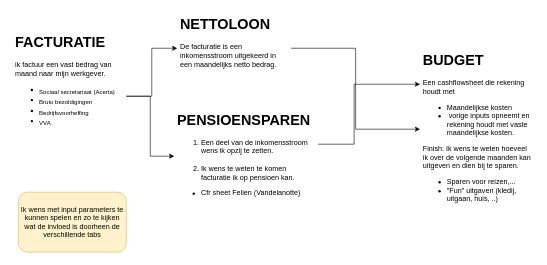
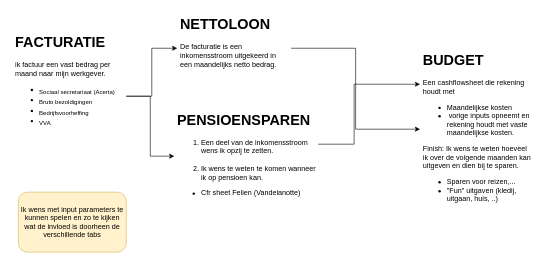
  <mxCell id="0" />
  <mxCell id="1" parent="0" />
  <mxCell id="2" value="" style="edgeStyle=orthogonalEdgeStyle;rounded=0;orthogonalLoop=1;jettySize=auto;html=1;" parent="1" source="4" target="6" edge="1"><mxGeometry relative="1" as="geometry" /></mxCell>
  <mxCell id="3" style="edgeStyle=orthogonalEdgeStyle;rounded=0;orthogonalLoop=1;jettySize=auto;html=1;" parent="1" source="4" target="8" edge="1"><mxGeometry relative="1" as="geometry" /></mxCell>
- <mxCell id="4" value="&lt;h1&gt;FACTURATIE&lt;/h1&gt;&lt;div&gt;ik factuur een vast bedrag van maand naar mijn werkgever.&lt;/div&gt;&lt;div&gt;&lt;ul style=&quot;border-color: var(--border-color);&quot;&gt;&lt;li style=&quot;border-color: var(--border-color);&quot;&gt;&lt;sub style=&quot;border-color: var(--border-color);&quot;&gt;Sociaal secretariaat (Acerta)&lt;/sub&gt;&lt;/li&gt;&lt;li style=&quot;border-color: var(--border-color);&quot;&gt;&lt;sub style=&quot;border-color: var(--border-color);&quot;&gt;Bruto bezoldigingen&lt;/sub&gt;&lt;/li&gt;&lt;li style=&quot;border-color: var(--border-color);&quot;&gt;&lt;sub style=&quot;border-color: var(--border-color);&quot;&gt;Bedrijfsvoorheffing&lt;/sub&gt;&lt;/li&gt;&lt;li style=&quot;border-color: var(--border-color);&quot;&gt;&lt;sub style=&quot;border-color: var(--border-color);&quot;&gt;VVA&lt;/sub&gt;&lt;/li&gt;&lt;/ul&gt;&lt;div style=&quot;border-color: var(--border-color);&quot;&gt;&lt;br style=&quot;border-color: var(--border-color);&quot;&gt;&lt;/div&gt;&lt;div style=&quot;border-color: var(--border-color);&quot;&gt;&lt;span style=&quot;border-color: var(--border-color); font-size: 10px;&quot;&gt;&lt;br style=&quot;border-color: var(--border-color);&quot;&gt;&lt;/span&gt;&lt;/div&gt;&lt;/div&gt;&lt;div&gt;&lt;br&gt;&lt;/div&gt;" style="text;html=1;strokeColor=none;fillColor=none;spacing=5;spacingTop=-20;whiteSpace=wrap;overflow=hidden;rounded=0;" parent="1" vertex="1"><mxGeometry x="20" y="50" width="190" height="220" as="geometry" /></mxCell>
+ <mxCell id="4" value="&lt;h1&gt;FACTURATIE&lt;/h1&gt;&lt;div&gt;ik factuur een vast bedrag per maand naar mijn werkgever.&lt;/div&gt;&lt;div&gt;&lt;ul style=&quot;border-color: var(--border-color);&quot;&gt;&lt;li style=&quot;border-color: var(--border-color);&quot;&gt;&lt;sub style=&quot;border-color: var(--border-color);&quot;&gt;Sociaal secretariaat (Acerta)&lt;/sub&gt;&lt;/li&gt;&lt;li style=&quot;border-color: var(--border-color);&quot;&gt;&lt;sub style=&quot;border-color: var(--border-color);&quot;&gt;Bruto bezoldigingen&lt;/sub&gt;&lt;/li&gt;&lt;li style=&quot;border-color: var(--border-color);&quot;&gt;&lt;sub style=&quot;border-color: var(--border-color);&quot;&gt;Bedrijfsvoorheffing&lt;/sub&gt;&lt;/li&gt;&lt;li style=&quot;border-color: var(--border-color);&quot;&gt;&lt;sub style=&quot;border-color: var(--border-color);&quot;&gt;VVA&lt;/sub&gt;&lt;/li&gt;&lt;/ul&gt;&lt;div style=&quot;border-color: var(--border-color);&quot;&gt;&lt;br style=&quot;border-color: var(--border-color);&quot;&gt;&lt;/div&gt;&lt;div style=&quot;border-color: var(--border-color);&quot;&gt;&lt;span style=&quot;border-color: var(--border-color); font-size: 10px;&quot;&gt;&lt;br style=&quot;border-color: var(--border-color);&quot;&gt;&lt;/span&gt;&lt;/div&gt;&lt;/div&gt;&lt;div&gt;&lt;br&gt;&lt;/div&gt;" style="text;html=1;strokeColor=none;fillColor=none;spacing=5;spacingTop=-20;whiteSpace=wrap;overflow=hidden;rounded=0;" parent="1" vertex="1"><mxGeometry x="20" y="50" width="190" height="220" as="geometry" /></mxCell>
  <mxCell id="5" value="" style="edgeStyle=orthogonalEdgeStyle;rounded=0;orthogonalLoop=1;jettySize=auto;html=1;" parent="1" source="6" target="9" edge="1"><mxGeometry relative="1" as="geometry" /></mxCell>
  <mxCell id="6" value="&lt;h1&gt;NETTOLOON&lt;/h1&gt;&lt;p&gt;De facturatie is een inkomensstroom uitgekeerd in een maandelijks netto bedrag.&lt;/p&gt;" style="text;html=1;strokeColor=none;fillColor=none;spacing=5;spacingTop=-20;whiteSpace=wrap;overflow=hidden;rounded=0;" parent="1" vertex="1"><mxGeometry x="295" y="20" width="190" height="120" as="geometry" /></mxCell>
  <mxCell id="7" style="edgeStyle=orthogonalEdgeStyle;rounded=0;orthogonalLoop=1;jettySize=auto;html=1;entryX=0;entryY=0.5;entryDx=0;entryDy=0;" parent="1" source="8" edge="1"><mxGeometry relative="1" as="geometry"><mxPoint x="700" y="140" as="targetPoint" /><Array as="points"><mxPoint x="590" y="240" /><mxPoint x="590" y="140" /></Array></mxGeometry></mxCell>
- <mxCell id="8" value="&lt;h1&gt;PENSIOENSPAREN&lt;/h1&gt;&lt;p&gt;&lt;/p&gt;&lt;ol&gt;&lt;li&gt;Een deel van de inkomensstroom wens ik opzij te zetten.&lt;br&gt;&lt;br&gt;&lt;/li&gt;&lt;li&gt;Ik wens te weten te komen facturatie ik op pensioen kan.&lt;/li&gt;&lt;/ol&gt;&lt;p&gt;&lt;/p&gt;&lt;p&gt;&lt;/p&gt;&lt;ul&gt;&lt;li&gt;Cfr sheet Felien (Vandelanotte)&lt;/li&gt;&lt;/ul&gt;&lt;p&gt;&lt;/p&gt;" style="text;html=1;strokeColor=none;fillColor=none;spacing=5;spacingTop=-20;whiteSpace=wrap;overflow=hidden;rounded=0;" parent="1" vertex="1"><mxGeometry x="290" y="180" width="240" height="160" as="geometry" /></mxCell>
+ <mxCell id="8" value="&lt;h1&gt;PENSIOENSPAREN&lt;/h1&gt;&lt;p&gt;&lt;/p&gt;&lt;ol&gt;&lt;li&gt;Een deel van de inkomensstroom wens ik opzij te zetten.&lt;br&gt;&lt;br&gt;&lt;/li&gt;&lt;li&gt;Ik wens te weten te komen wanneer ik op pensioen kan.&lt;/li&gt;&lt;/ol&gt;&lt;p&gt;&lt;/p&gt;&lt;p&gt;&lt;/p&gt;&lt;ul&gt;&lt;li&gt;Cfr sheet Felien (Vandelanotte)&lt;/li&gt;&lt;/ul&gt;&lt;p&gt;&lt;/p&gt;" style="text;html=1;strokeColor=none;fillColor=none;spacing=5;spacingTop=-20;whiteSpace=wrap;overflow=hidden;rounded=0;" parent="1" vertex="1"><mxGeometry x="290" y="180" width="240" height="160" as="geometry" /></mxCell>
  <mxCell id="9" value="&lt;h1&gt;BUDGET&lt;/h1&gt;&lt;p&gt;Een cashflowsheet die rekening houdt met&amp;nbsp;&lt;/p&gt;&lt;p&gt;&lt;/p&gt;&lt;ul&gt;&lt;li&gt;Maandelijkse kosten&lt;/li&gt;&lt;li&gt;&lt;span style=&quot;background-color: initial;&quot;&gt;&amp;nbsp;vorige inputs opneemt en rekening houdt met vaste maandelijkse kosten.&lt;/span&gt;&lt;/li&gt;&lt;/ul&gt;&lt;p&gt;&lt;/p&gt;&lt;p&gt;Finish: Ik wens te weten hoeveel ik over de volgende maanden kan uitgeven en dien bij te sparen.&lt;/p&gt;&lt;p&gt;&lt;/p&gt;&lt;ul&gt;&lt;li&gt;Sparen voor reizen,...&lt;/li&gt;&lt;li&gt;&quot;Fun&quot; uitgaven (kledij, uitgaan, huis, ..)&lt;/li&gt;&lt;/ul&gt;&lt;p&gt;&lt;/p&gt;" style="text;html=1;strokeColor=none;fillColor=none;spacing=5;spacingTop=-20;whiteSpace=wrap;overflow=hidden;rounded=0;" parent="1" vertex="1"><mxGeometry x="700" y="80" width="190" height="270" as="geometry" /></mxCell>
  <mxCell id="10" value="Ik wens met input parameters te kunnen spelen en zo te kijken wat de invloed is doorheen de verschillende tabs" style="whiteSpace=wrap;html=1;fillColor=#fff2cc;strokeColor=#d6b656;rounded=1;" parent="1" vertex="1"><mxGeometry x="30" y="320" width="180" height="100" as="geometry" /></mxCell>
